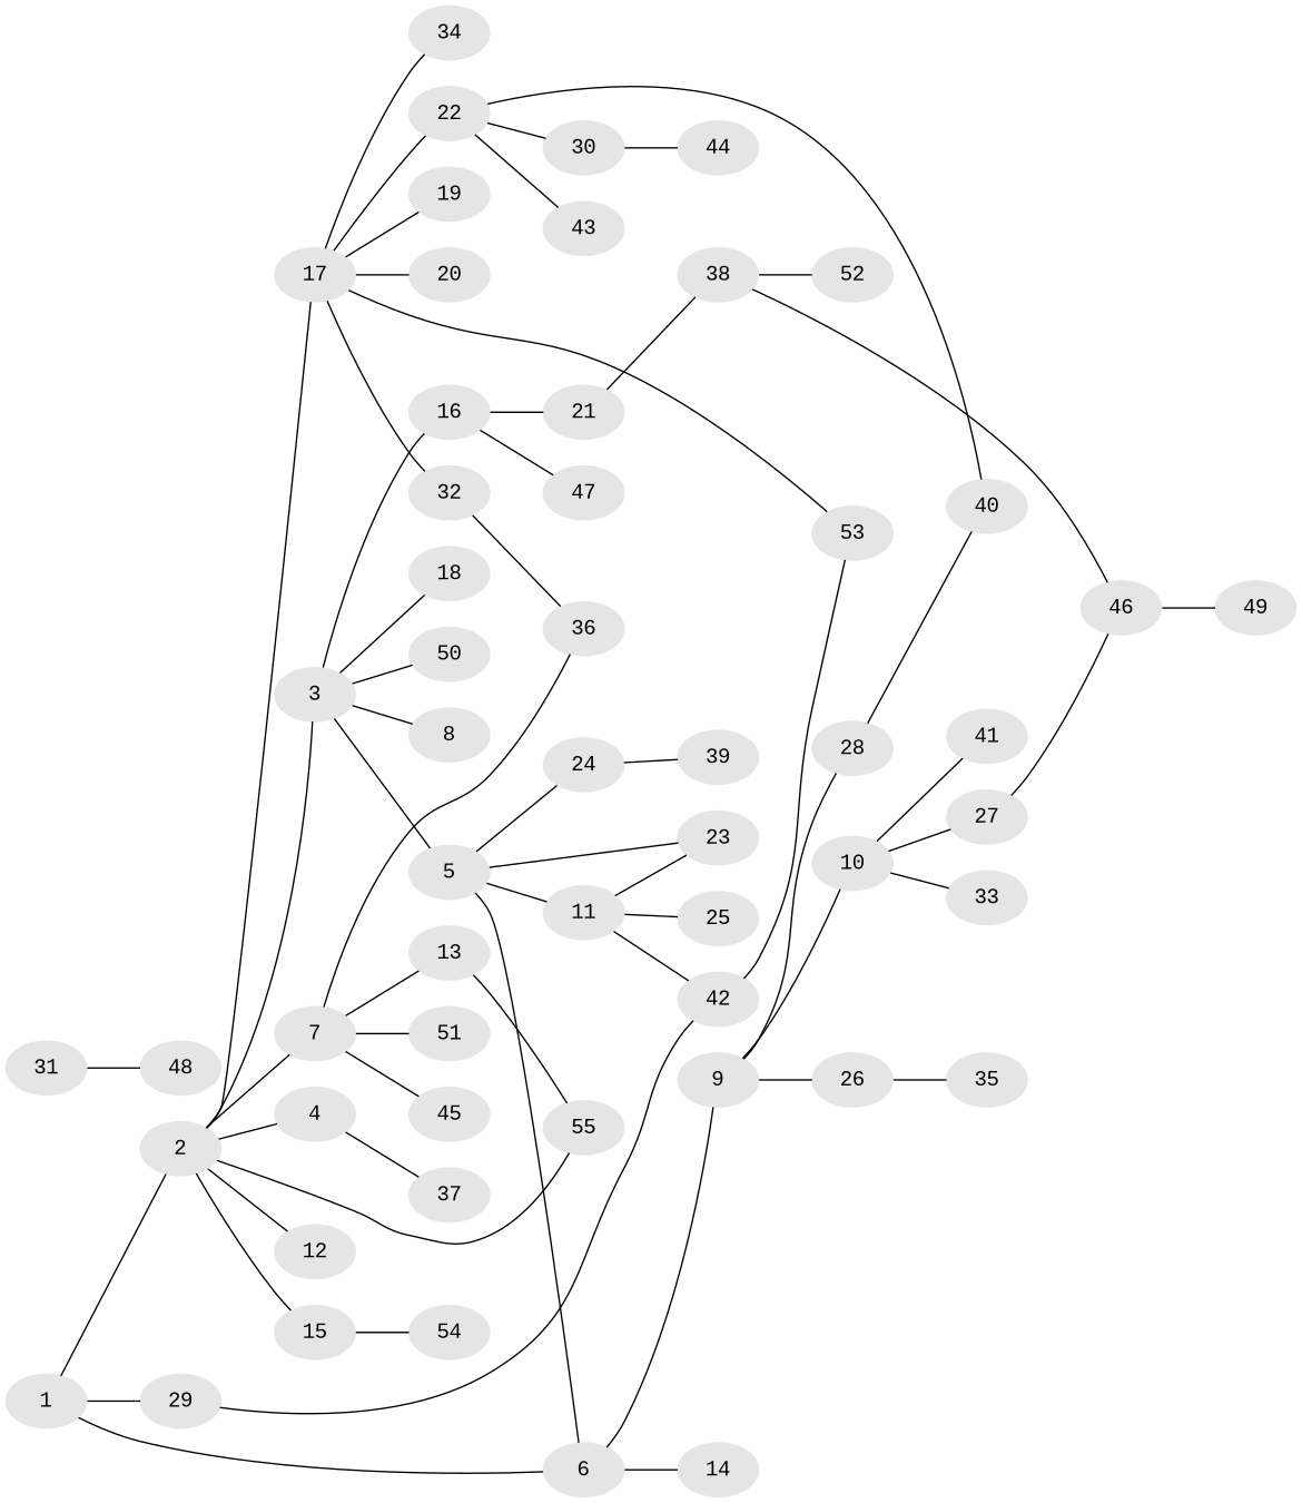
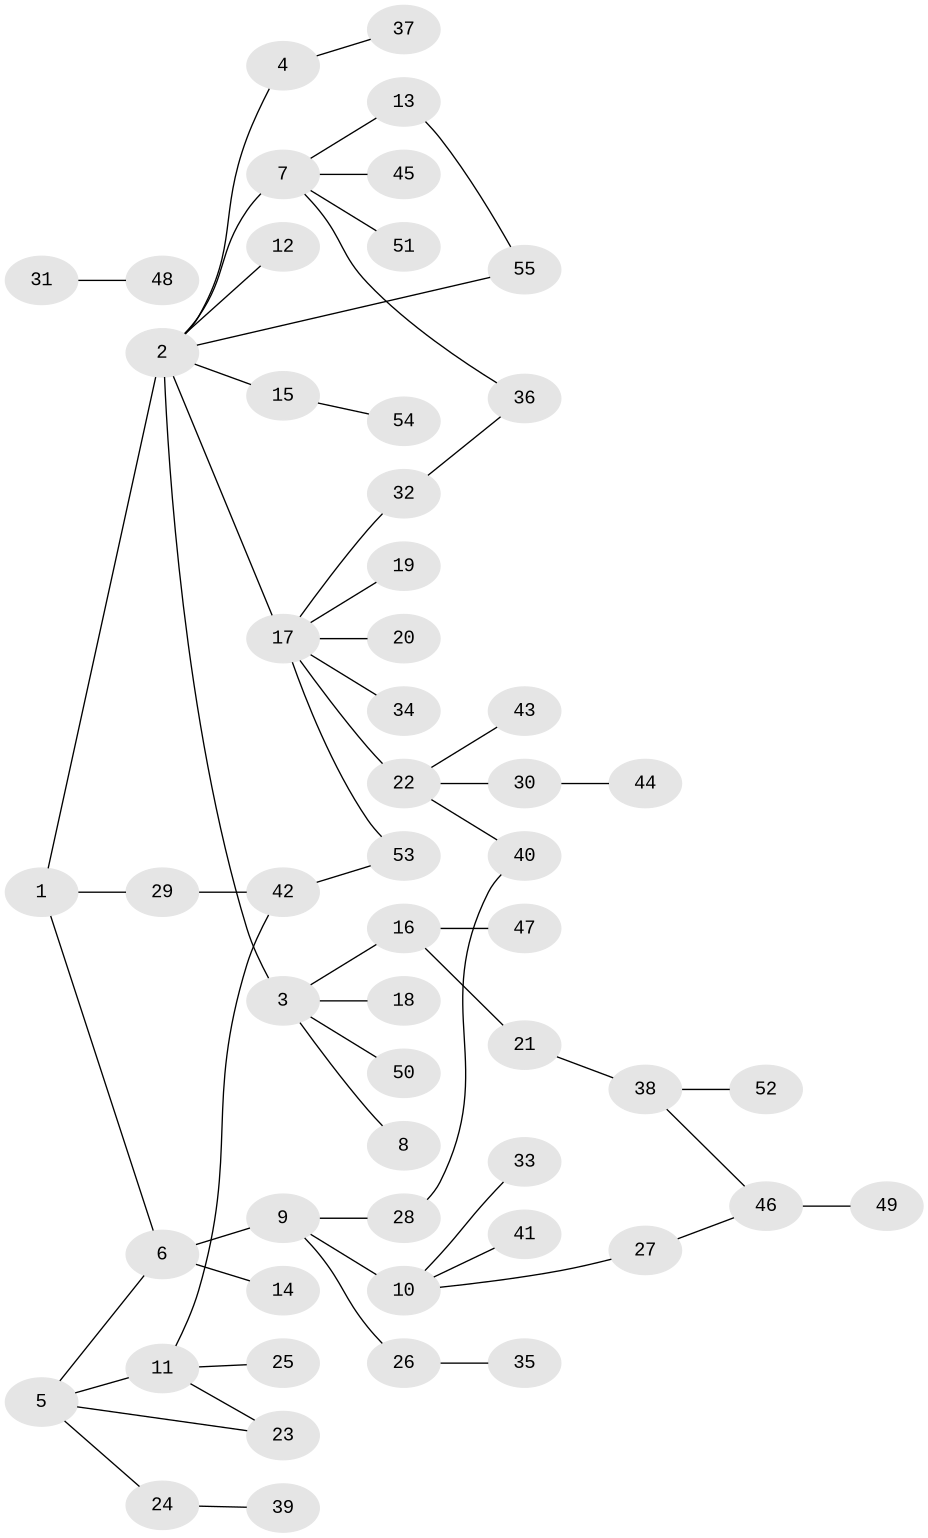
  graph {
    fontname="Liberation Mono"
    rankdir=LR
    node [color=gray90 fontname="Liberation Mono" style=filled]
    edge [fontname="Liberation Mono"]
    1
    2
    6
    29
    3
    4
    7
    12
    15
    17
    55
    9
    14
    42
    5
    8
    16
    18
    50
    37
    13
    36
    45
    51
    54
    19
    20
    22
    32
    34
    53
    11
    23
    24
    21
    47
    25
    39
    10
    26
    28
    27
    33
    41
    35
    40
    46
    38
    30
    43
    52
    44
    49
    31
    48
    1 -- 2
    1 -- 6
    1 -- 29
    2 -- 3
    2 -- 4
    2 -- 7
    2 -- 12
    2 -- 15
    2 -- 17
    2 -- 55
    6 -- 9
    6 -- 14
    29 -- 42
-   3 -- 5
    3 -- 8
    3 -- 16
    3 -- 18
    3 -- 50
    4 -- 37
    7 -- 13
    7 -- 36
    7 -- 45
    7 -- 51
    15 -- 54
    17 -- 19
    17 -- 20
    17 -- 22
    17 -- 32
    17 -- 34
    17 -- 53
    9 -- 10
    9 -- 26
    9 -- 28
    42 -- 53
    5 -- 6
    5 -- 11
    5 -- 23
    5 -- 24
    16 -- 21
    16 -- 47
    13 -- 55
    22 -- 40
    22 -- 30
    22 -- 43
    32 -- 36
    11 -- 42
    11 -- 23
    11 -- 25
    24 -- 39
    21 -- 38
    10 -- 27
    10 -- 33
    10 -- 41
    26 -- 35
    28 -- 40
    27 -- 46
    46 -- 49
    38 -- 46
    38 -- 52
    30 -- 44
    31 -- 48
  }
